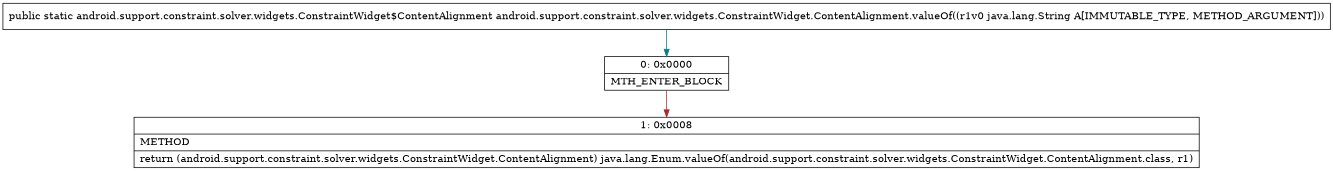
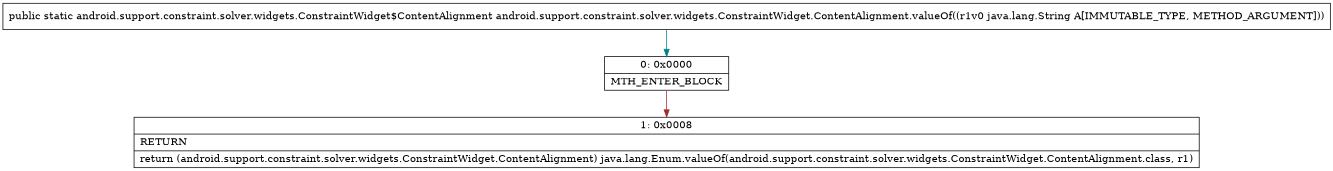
  digraph {
    node [shape=record]
    n1 [label="{0\:\ 0x0000|MTH_ENTER_BLOCK\l}"]
-   n2 [label="{1\:\ 0x0008|METHOD\l|return (android.support.constraint.solver.widgets.ConstraintWidget.ContentAlignment) java.lang.Enum.valueOf(android.support.constraint.solver.widgets.ConstraintWidget.ContentAlignment.class, r1)\l}"]
+   n2 [label="{1\:\ 0x0008|RETURN\l|return (android.support.constraint.solver.widgets.ConstraintWidget.ContentAlignment) java.lang.Enum.valueOf(android.support.constraint.solver.widgets.ConstraintWidget.ContentAlignment.class, r1)\l}"]
    n3 [label="{public static android.support.constraint.solver.widgets.ConstraintWidget$ContentAlignment android.support.constraint.solver.widgets.ConstraintWidget.ContentAlignment.valueOf((r1v0 java.lang.String A[IMMUTABLE_TYPE, METHOD_ARGUMENT])) }"]
    n1 -> n2 [color=brown]
    n3 -> n1 [color=teal]
  }
